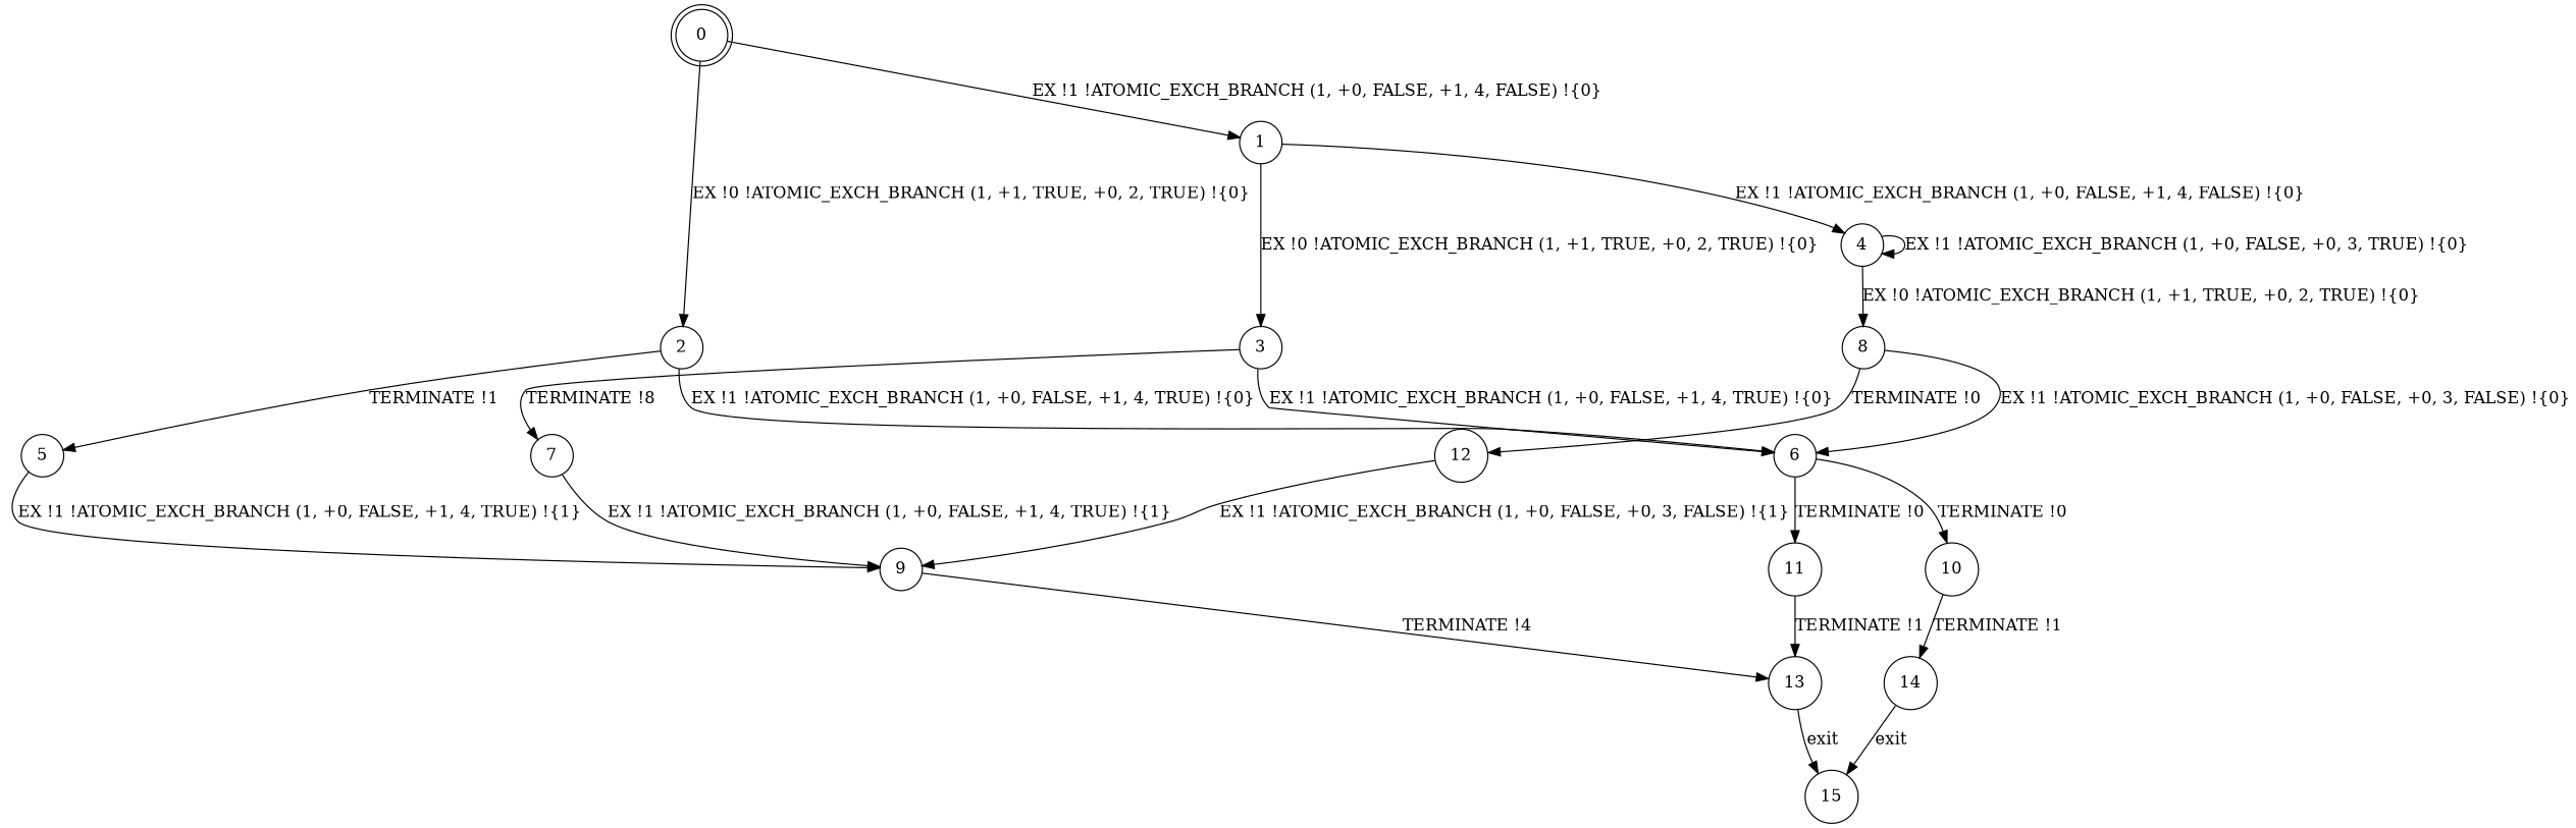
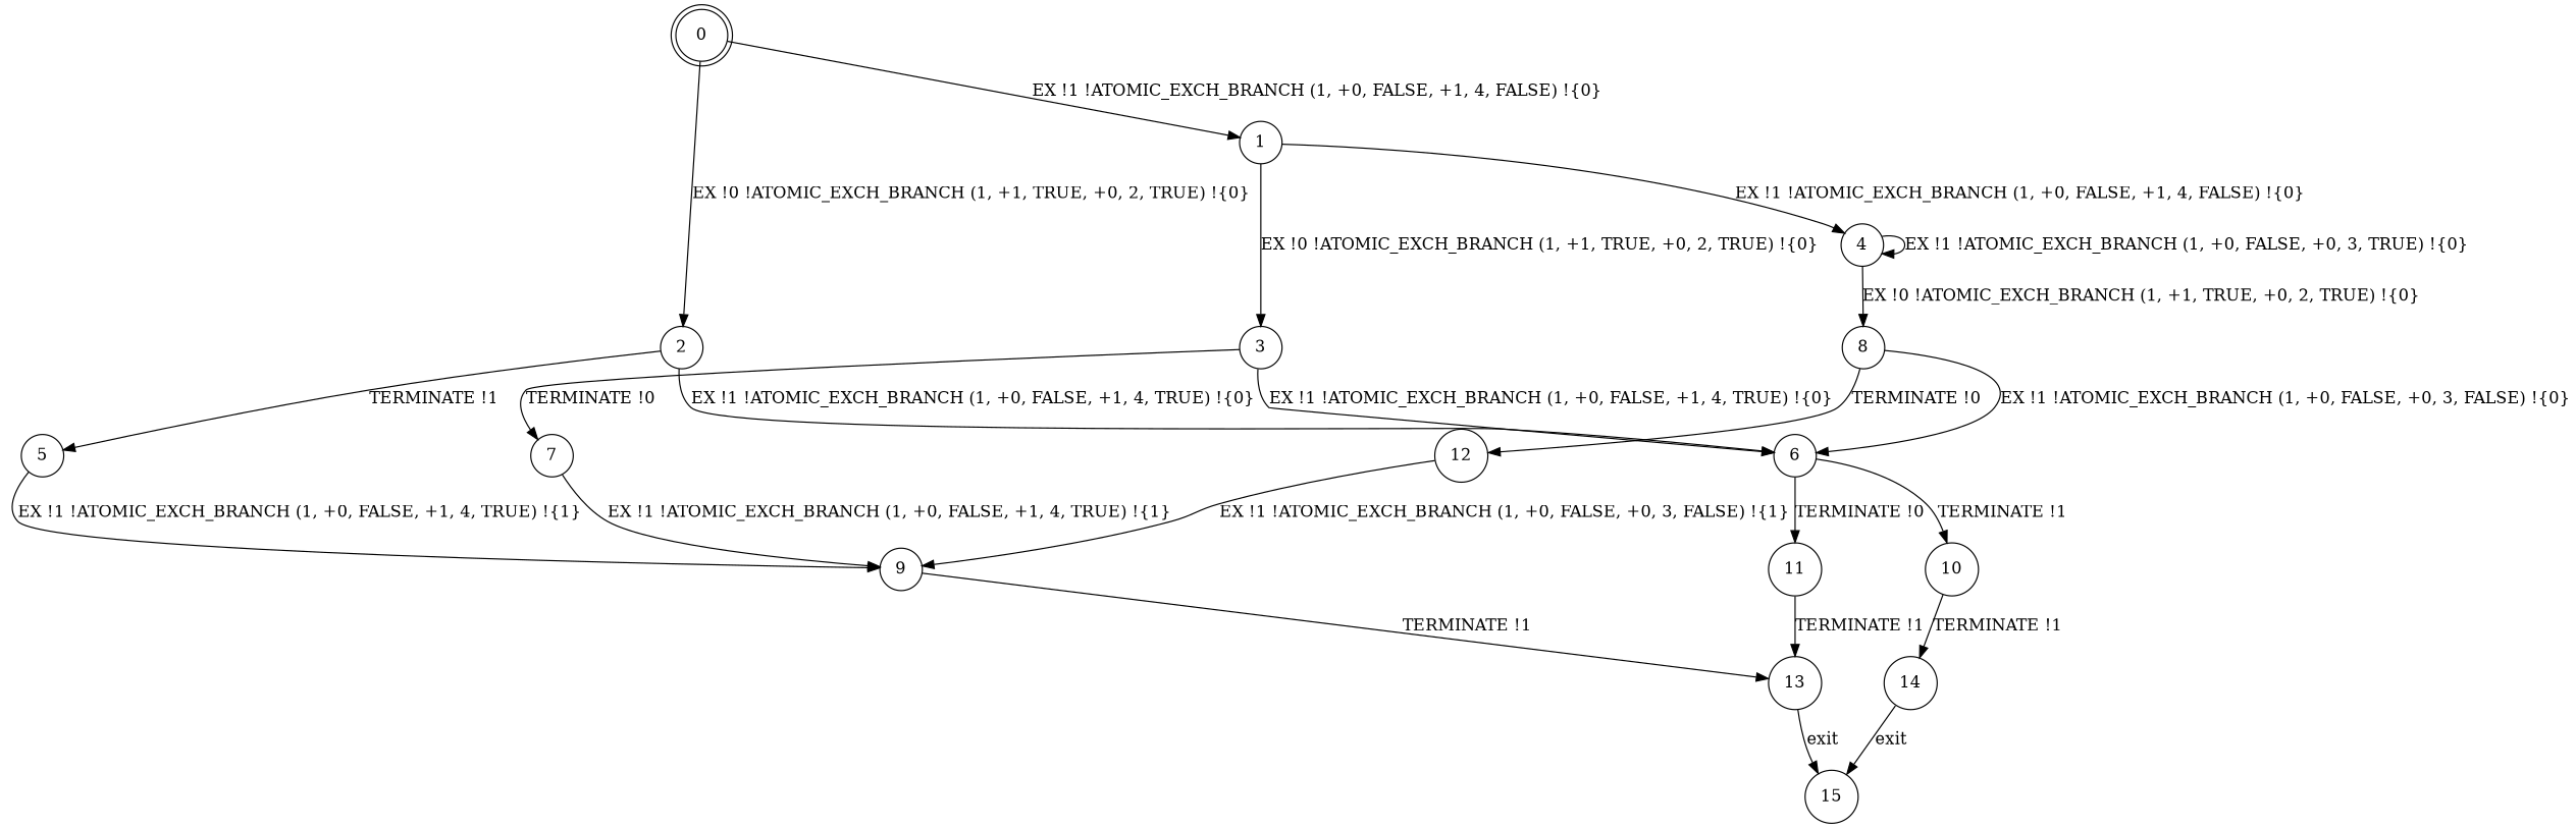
  digraph {
    node [shape=circle]
    0 [peripheries=2]
    1
    2
    3
    4
    5
    6
    7
    8
    9
    10
    11
    12
    13
    14
    15
    0 -> 1 [label="EX !1 !ATOMIC_EXCH_BRANCH (1, +0, FALSE, +1, 4, FALSE) !{0}"]
    0 -> 2 [label="EX !0 !ATOMIC_EXCH_BRANCH (1, +1, TRUE, +0, 2, TRUE) !{0}"]
    1 -> 3 [label="EX !0 !ATOMIC_EXCH_BRANCH (1, +1, TRUE, +0, 2, TRUE) !{0}"]
    1 -> 4 [label="EX !1 !ATOMIC_EXCH_BRANCH (1, +0, FALSE, +1, 4, FALSE) !{0}"]
    2 -> 5 [label="TERMINATE !1"]
    2 -> 6 [label="EX !1 !ATOMIC_EXCH_BRANCH (1, +0, FALSE, +1, 4, TRUE) !{0}"]
    3 -> 6 [label="EX !1 !ATOMIC_EXCH_BRANCH (1, +0, FALSE, +1, 4, TRUE) !{0}"]
-   3 -> 7 [label="TERMINATE !8"]
+   3 -> 7 [label="TERMINATE !0"]
    4 -> 4 [label="EX !1 !ATOMIC_EXCH_BRANCH (1, +0, FALSE, +0, 3, TRUE) !{0}"]
    4 -> 8 [label="EX !0 !ATOMIC_EXCH_BRANCH (1, +1, TRUE, +0, 2, TRUE) !{0}"]
    5 -> 9 [label="EX !1 !ATOMIC_EXCH_BRANCH (1, +0, FALSE, +1, 4, TRUE) !{1}"]
-   6 -> 10 [label="TERMINATE !0"]
+   6 -> 10 [label="TERMINATE !1"]
    6 -> 11 [label="TERMINATE !0"]
    7 -> 9 [label="EX !1 !ATOMIC_EXCH_BRANCH (1, +0, FALSE, +1, 4, TRUE) !{1}"]
    8 -> 6 [label="EX !1 !ATOMIC_EXCH_BRANCH (1, +0, FALSE, +0, 3, FALSE) !{0}"]
    8 -> 12 [label="TERMINATE !0"]
-   9 -> 13 [label="TERMINATE !4"]
+   9 -> 13 [label="TERMINATE !1"]
    10 -> 14 [label="TERMINATE !1"]
    11 -> 13 [label="TERMINATE !1"]
    12 -> 9 [label="EX !1 !ATOMIC_EXCH_BRANCH (1, +0, FALSE, +0, 3, FALSE) !{1}"]
    13 -> 15 [label=exit]
    14 -> 15 [label=exit]
  }
